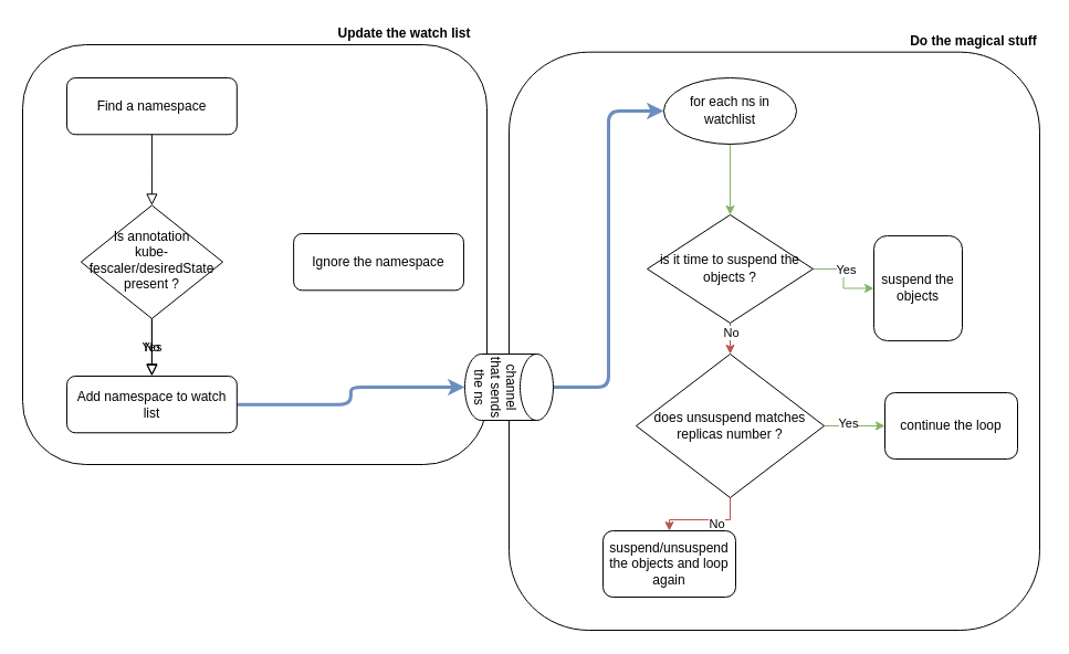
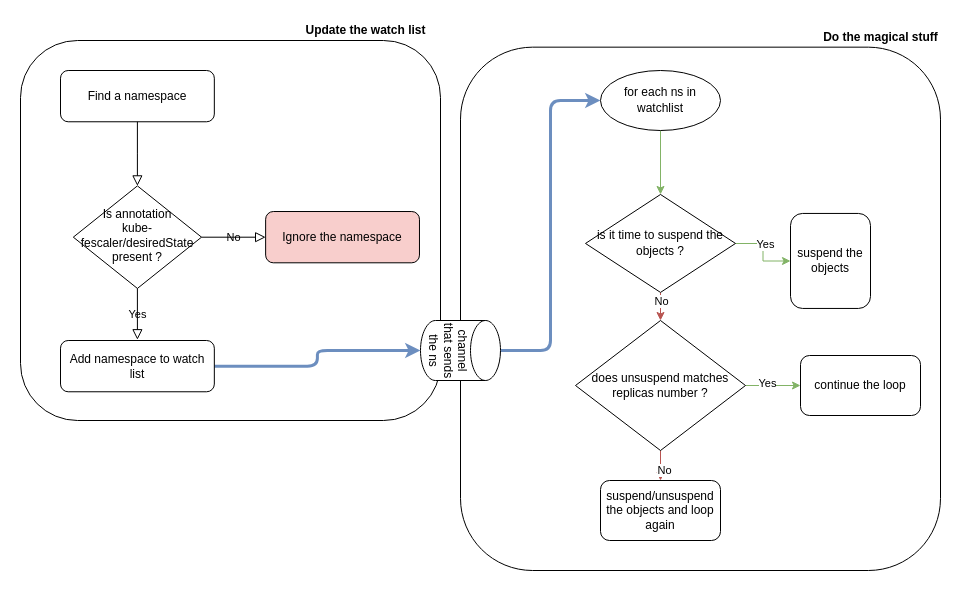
  <mxCell id="0" />
  <mxCell id="1" parent="0" />
  <mxCell id="2" value="" style="rounded=1;whiteSpace=wrap;html=1;fontFamily=Courier New;fillColor=none;" vertex="1" parent="1"><mxGeometry x="460" y="46.67" width="480" height="523.33" as="geometry" /></mxCell>
  <mxCell id="3" value="" style="rounded=1;whiteSpace=wrap;html=1;fontFamily=Courier New;fillColor=none;" vertex="1" parent="1"><mxGeometry x="20" y="40" width="420" height="380" as="geometry" /></mxCell>
  <mxCell id="4" value="Find a namespace" style="rounded=1;whiteSpace=wrap;html=1;fontSize=12;glass=0;strokeWidth=1;shadow=0;" vertex="1" parent="1"><mxGeometry x="60" y="70" width="153.844" height="51.282" as="geometry" /></mxCell>
  <mxCell id="5" value="Is annotation&lt;br&gt;kube-fescaler/desiredState&lt;br&gt;present ?" style="rhombus;whiteSpace=wrap;html=1;shadow=0;fontFamily=Helvetica;fontSize=12;align=center;strokeWidth=1;spacing=6;spacingTop=-4;" vertex="1" parent="1"><mxGeometry x="72.82" y="185.385" width="128.204" height="102.564" as="geometry" /></mxCell>
  <mxCell id="6" value="" style="rounded=0;html=1;jettySize=auto;orthogonalLoop=1;fontSize=11;endArrow=block;endFill=0;endSize=8;strokeWidth=1;shadow=0;labelBackgroundColor=none;edgeStyle=orthogonalEdgeStyle;" edge="1" parent="1" source="4" target="5"><mxGeometry x="-1030" y="-620" as="geometry" /></mxCell>
- <mxCell id="7" value="Ignore the namespace" style="rounded=1;whiteSpace=wrap;html=1;fontSize=12;glass=0;strokeWidth=1;shadow=0;" vertex="1" parent="1"><mxGeometry x="265.126" y="211.026" width="153.844" height="51.282" as="geometry" /></mxCell>
- <mxCell id="8" value="No" style="edgeStyle=orthogonalEdgeStyle;rounded=0;html=1;jettySize=auto;orthogonalLoop=1;fontSize=11;endArrow=block;endFill=0;endSize=8;strokeWidth=1;shadow=0;labelBackgroundColor=none;" edge="1" parent="1" source="5" target="11"><mxGeometry x="-1030" y="-620" as="geometry"><mxPoint as="offset" /></mxGeometry></mxCell>
+ <mxCell id="7" value="Ignore the namespace" style="rounded=1;whiteSpace=wrap;html=1;fontSize=12;glass=0;strokeWidth=1;shadow=0;fillColor=#f8cecc;" vertex="1" parent="1"><mxGeometry x="265.126" y="211.026" width="153.844" height="51.282" as="geometry" /></mxCell>
+ <mxCell id="8" value="No" style="edgeStyle=orthogonalEdgeStyle;rounded=0;html=1;jettySize=auto;orthogonalLoop=1;fontSize=11;endArrow=block;endFill=0;endSize=8;strokeWidth=1;shadow=0;labelBackgroundColor=none;" edge="1" parent="1" source="5" target="7"><mxGeometry x="-1030" y="-620" as="geometry"><mxPoint as="offset" /></mxGeometry></mxCell>
  <mxCell id="9" value="Yes" style="rounded=0;html=1;jettySize=auto;orthogonalLoop=1;fontSize=11;endArrow=block;endFill=0;endSize=8;strokeWidth=1;shadow=0;labelBackgroundColor=none;edgeStyle=orthogonalEdgeStyle;" edge="1" parent="1" source="5"><mxGeometry x="-1030" y="-620" as="geometry"><mxPoint as="offset" /><mxPoint x="136.922" y="339.231" as="targetPoint" /></mxGeometry></mxCell>
  <mxCell id="10" style="edgeStyle=orthogonalEdgeStyle;rounded=1;orthogonalLoop=1;jettySize=auto;html=1;entryX=0.5;entryY=1;entryDx=0;entryDy=0;entryPerimeter=0;fontFamily=Helvetica;fillColor=#dae8fc;strokeColor=#6c8ebf;strokeWidth=3;" edge="1" parent="1" source="11" target="13"><mxGeometry relative="1" as="geometry" /></mxCell>
  <mxCell id="11" value="Add namespace to watch list" style="rounded=1;whiteSpace=wrap;html=1;fontSize=12;glass=0;strokeWidth=1;shadow=0;" vertex="1" parent="1"><mxGeometry x="59.996" y="340.002" width="153.844" height="51.282" as="geometry" /></mxCell>
  <mxCell id="12" style="edgeStyle=orthogonalEdgeStyle;rounded=1;orthogonalLoop=1;jettySize=auto;html=1;entryX=0;entryY=0.5;entryDx=0;entryDy=0;fontFamily=Helvetica;fillColor=#dae8fc;strokeColor=#6c8ebf;strokeWidth=3;" edge="1" parent="1" source="13" target="15"><mxGeometry relative="1" as="geometry" /></mxCell>
  <mxCell id="13" value="channel that sends the ns" style="shape=cylinder3;whiteSpace=wrap;html=1;boundedLbl=1;backgroundOutline=1;size=15;fontFamily=Helvetica;fillColor=default;rotation=90;" vertex="1" parent="1"><mxGeometry x="430" y="310" width="60" height="80" as="geometry" /></mxCell>
  <mxCell id="14" value="" style="edgeStyle=orthogonalEdgeStyle;rounded=0;orthogonalLoop=1;jettySize=auto;html=1;fontFamily=Helvetica;fillColor=#d5e8d4;strokeColor=#82b366;" edge="1" parent="1" source="15" target="20"><mxGeometry relative="1" as="geometry" /></mxCell>
  <mxCell id="15" value="&lt;font face=&quot;Helvetica&quot;&gt;for each ns in watchlist&lt;/font&gt;" style="ellipse;whiteSpace=wrap;html=1;fontFamily=Courier New;fillColor=default;" vertex="1" parent="1"><mxGeometry x="600" y="70" width="120" height="60" as="geometry" /></mxCell>
  <mxCell id="16" value="" style="edgeStyle=orthogonalEdgeStyle;rounded=0;orthogonalLoop=1;jettySize=auto;html=1;fontFamily=Helvetica;fillColor=#d5e8d4;strokeColor=#82b366;" edge="1" parent="1" source="20" target="21"><mxGeometry relative="1" as="geometry" /></mxCell>
  <mxCell id="17" value="Yes" style="edgeLabel;html=1;align=center;verticalAlign=middle;resizable=0;points=[];fontFamily=Helvetica;" vertex="1" connectable="0" parent="16"><mxGeometry x="-0.22" y="2" relative="1" as="geometry"><mxPoint as="offset" /></mxGeometry></mxCell>
  <mxCell id="18" value="" style="edgeStyle=orthogonalEdgeStyle;rounded=0;orthogonalLoop=1;jettySize=auto;html=1;fontFamily=Helvetica;fillColor=#f8cecc;strokeColor=#b85450;" edge="1" parent="1" source="20" target="26"><mxGeometry relative="1" as="geometry"><Array as="points"><mxPoint x="660" y="290" /><mxPoint x="660" y="290" /></Array></mxGeometry></mxCell>
  <mxCell id="19" value="No" style="edgeLabel;html=1;align=center;verticalAlign=middle;resizable=0;points=[];fontFamily=Helvetica;" vertex="1" connectable="0" parent="18"><mxGeometry x="-0.333" relative="1" as="geometry"><mxPoint as="offset" /></mxGeometry></mxCell>
  <mxCell id="20" value="&lt;font face=&quot;Helvetica&quot;&gt;is it time to suspend the objects ?&lt;/font&gt;" style="rhombus;whiteSpace=wrap;html=1;rounded=0;fontFamily=Courier New;fillColor=default;" vertex="1" parent="1"><mxGeometry x="585" y="193.97" width="150" height="97.95" as="geometry" /></mxCell>
  <mxCell id="21" value="suspend the objects" style="whiteSpace=wrap;html=1;rounded=1;fontFamily=Helvetica;fillColor=default;" vertex="1" parent="1"><mxGeometry x="790" y="212.95" width="80" height="95" as="geometry" /></mxCell>
  <mxCell id="22" value="" style="edgeStyle=orthogonalEdgeStyle;rounded=0;orthogonalLoop=1;jettySize=auto;html=1;fontFamily=Helvetica;fillColor=#d5e8d4;strokeColor=#82b366;" edge="1" parent="1" source="26" target="27"><mxGeometry relative="1" as="geometry" /></mxCell>
  <mxCell id="23" value="Yes" style="edgeLabel;html=1;align=center;verticalAlign=middle;resizable=0;points=[];fontFamily=Helvetica;" vertex="1" connectable="0" parent="22"><mxGeometry x="-0.248" y="3" relative="1" as="geometry"><mxPoint as="offset" /></mxGeometry></mxCell>
  <mxCell id="24" value="" style="edgeStyle=orthogonalEdgeStyle;rounded=0;orthogonalLoop=1;jettySize=auto;html=1;fontFamily=Helvetica;fillColor=#f8cecc;strokeColor=#b85450;" edge="1" parent="1" source="26" target="28"><mxGeometry relative="1" as="geometry" /></mxCell>
  <mxCell id="25" value="No" style="edgeLabel;html=1;align=center;verticalAlign=middle;resizable=0;points=[];fontFamily=Helvetica;" vertex="1" connectable="0" parent="24"><mxGeometry x="-0.222" y="3" relative="1" as="geometry"><mxPoint as="offset" /></mxGeometry></mxCell>
  <mxCell id="26" value="does unsuspend matches replicas number ?" style="rhombus;whiteSpace=wrap;html=1;rounded=0;fontFamily=Helvetica;fillColor=default;" vertex="1" parent="1"><mxGeometry x="575" y="320" width="170" height="130" as="geometry" /></mxCell>
  <mxCell id="27" value="continue the loop" style="whiteSpace=wrap;html=1;rounded=1;fontFamily=Helvetica;fillColor=default;" vertex="1" parent="1"><mxGeometry x="800" y="355" width="120" height="60" as="geometry" /></mxCell>
- <mxCell id="28" value="suspend/unsuspend the objects and loop again" style="whiteSpace=wrap;html=1;rounded=1;fontFamily=Helvetica;fillColor=default;" vertex="1" parent="1"><mxGeometry x="545" y="480" width="120" height="60" as="geometry" /></mxCell>
+ <mxCell id="28" value="suspend/unsuspend the objects and loop again" style="whiteSpace=wrap;html=1;rounded=1;fontFamily=Helvetica;fillColor=default;" vertex="1" parent="1"><mxGeometry x="600" y="480" width="120" height="60" as="geometry" /></mxCell>
  <mxCell id="29" value="" style="shape=image;html=1;verticalAlign=top;verticalLabelPosition=bottom;labelBackgroundColor=#ffffff;imageAspect=0;aspect=fixed;image=https://cdn2.iconfinder.com/data/icons/font-awesome/1792/gears-128.png;fontFamily=Helvetica;fillColor=default;" vertex="1" parent="1"><mxGeometry x="870" y="70" width="48" height="48" as="geometry" /></mxCell>
  <mxCell id="30" value="" style="shape=image;html=1;verticalAlign=top;verticalLabelPosition=bottom;labelBackgroundColor=#ffffff;imageAspect=0;aspect=fixed;image=https://cdn2.iconfinder.com/data/icons/free-mobile-icon-kit/64/Binoculars.png;fontFamily=Helvetica;fillColor=default;" vertex="1" parent="1"><mxGeometry x="354.97" y="57.28" width="52.72" height="52.72" as="geometry" /></mxCell>
  <mxCell id="31" value="Update the watch list" style="text;html=1;align=center;verticalAlign=middle;resizable=0;points=[];autosize=1;strokeColor=none;fillColor=none;fontFamily=Helvetica;fontStyle=1" vertex="1" parent="1"><mxGeometry x="295" y="20" width="140" height="20" as="geometry" /></mxCell>
  <mxCell id="32" value="Do the magical stuff" style="text;html=1;align=center;verticalAlign=middle;resizable=0;points=[];autosize=1;strokeColor=none;fillColor=none;fontFamily=Helvetica;fontStyle=1" vertex="1" parent="1"><mxGeometry x="815" y="26.67" width="130" height="20" as="geometry" /></mxCell>
